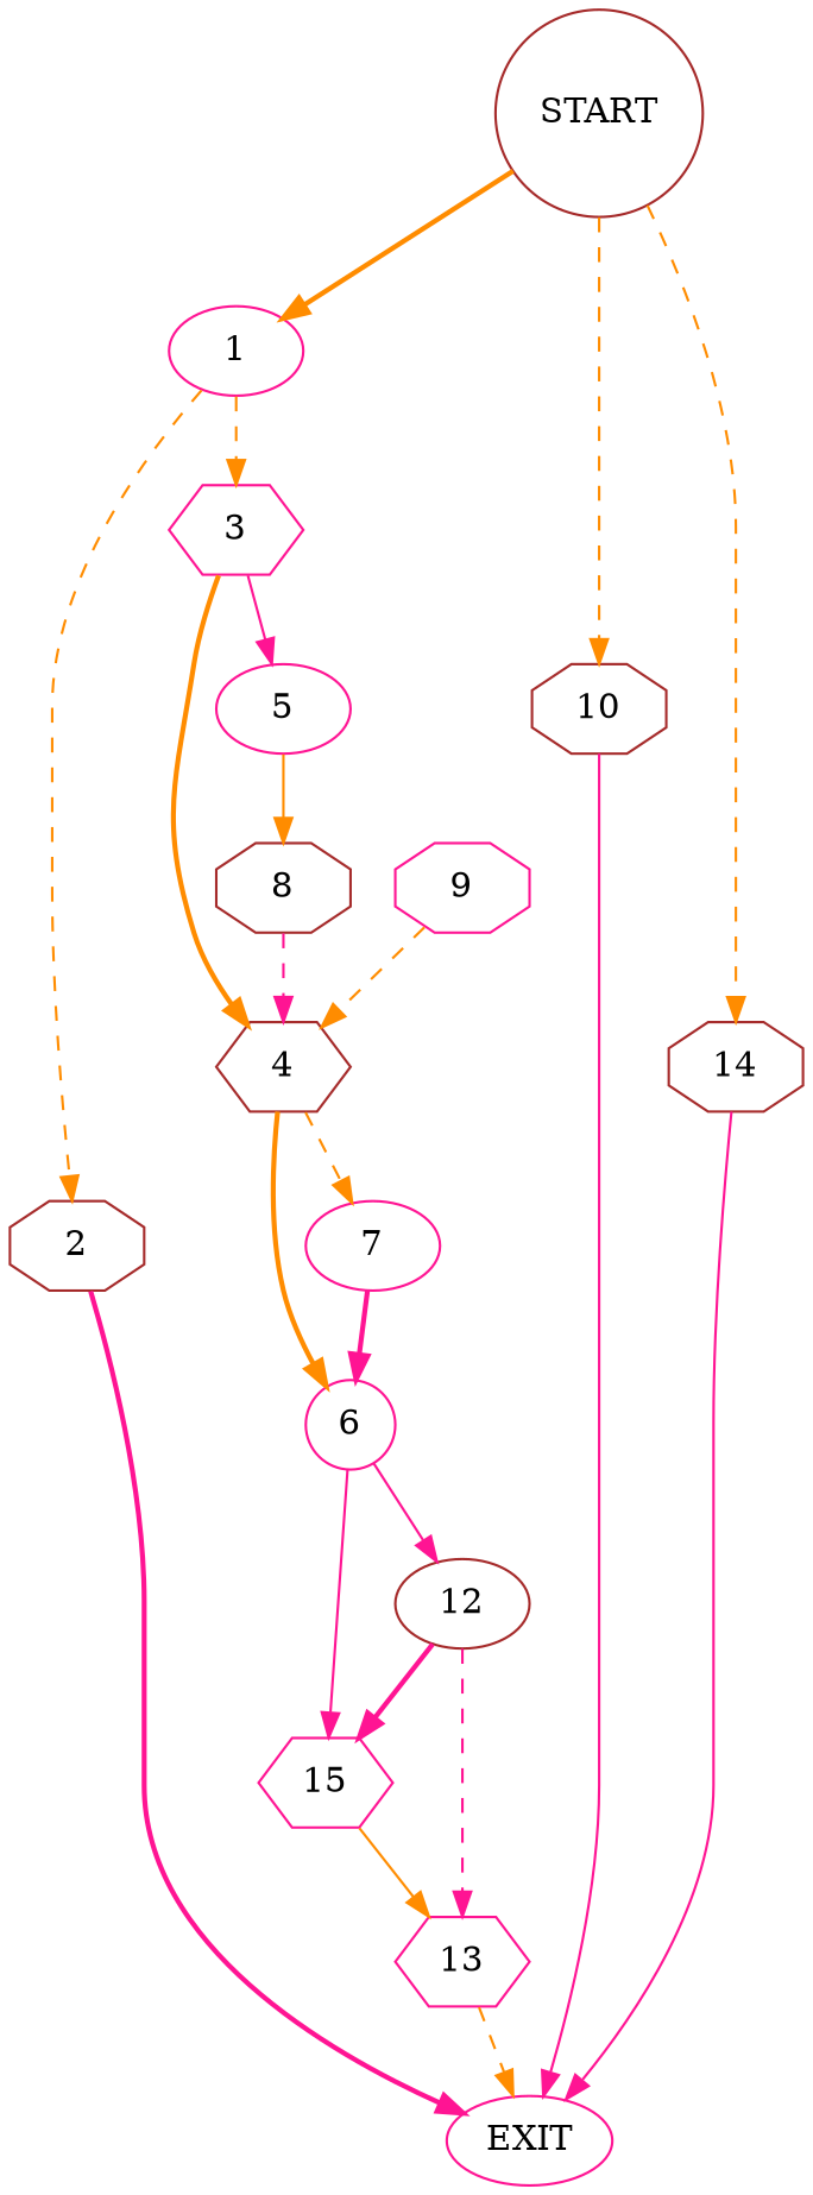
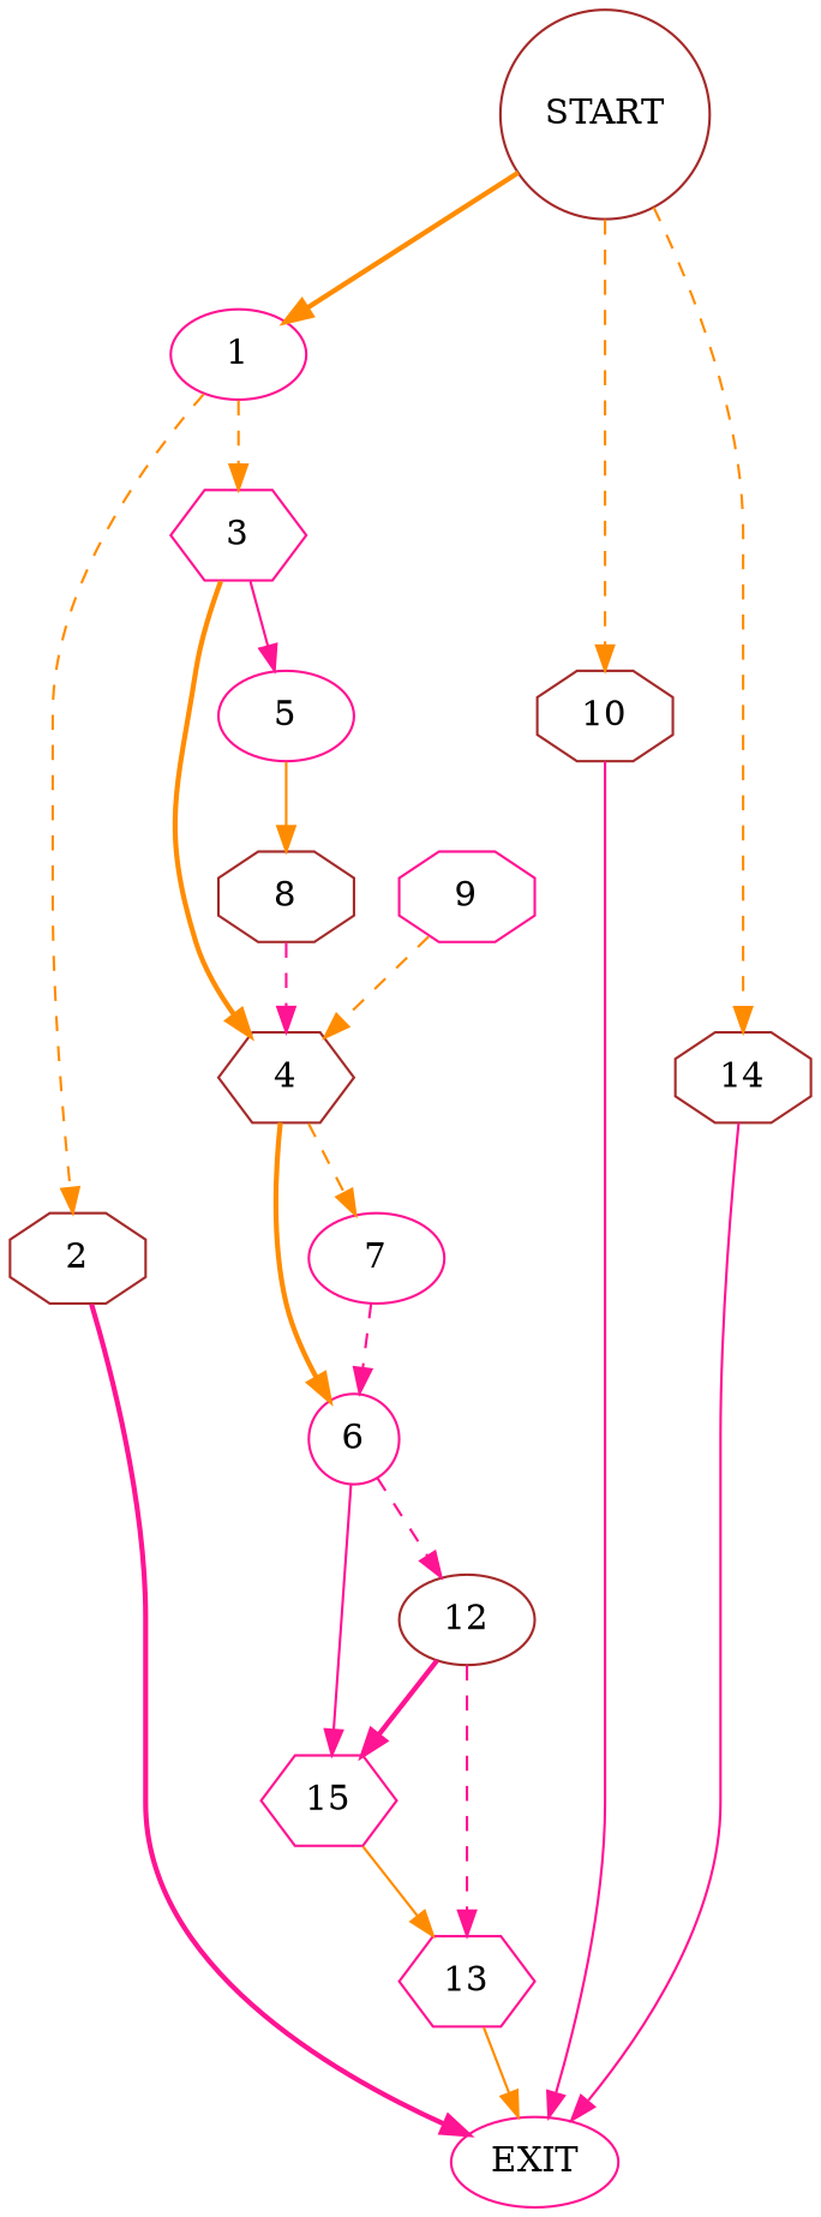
  digraph {
    node [color=deeppink shape=ellipse]
    edge [color=darkorange style=dashed]
    n1 [color=brown label=START shape=circle]
    1
    10 [color=brown shape=octagon]
    14 [color=brown shape=octagon]
    2 [color=brown shape=octagon]
    3 [shape=hexagon]
    n7 [label=EXIT]
    4 [color=brown shape=hexagon]
    5
    6 [shape=circle]
    7
    8 [color=brown shape=octagon]
    n13 [label=15 shape=hexagon]
    12 [color=brown]
    9 [shape=octagon]
    13 [shape=hexagon]
    n1 -> 1 [style=bold]
    n1 -> 10
    n1 -> 14
    1 -> 2
    1 -> 3
    10 -> n7 [color=deeppink style=solid]
    14 -> n7 [color=deeppink style=solid]
    2 -> n7 [color=deeppink style=bold]
    3 -> 4 [style=bold]
    3 -> 5 [color=deeppink style=solid]
    4 -> 6 [style=bold]
    4 -> 7
    5 -> 8 [style=solid]
    6 -> n13 [color=deeppink style=solid]
-   6 -> 12 [color=deeppink style=solid]
-   7 -> 6 [color=deeppink style=bold]
+   6 -> 12 [color=deeppink]
+   7 -> 6 [color=deeppink]
    8 -> 4 [color=deeppink]
    n13 -> 13 [style=solid]
    12 -> n13 [color=deeppink style=bold]
    12 -> 13 [color=deeppink]
    9 -> 4
-   13 -> n7
+   13 -> n7 [style=solid]
  }
